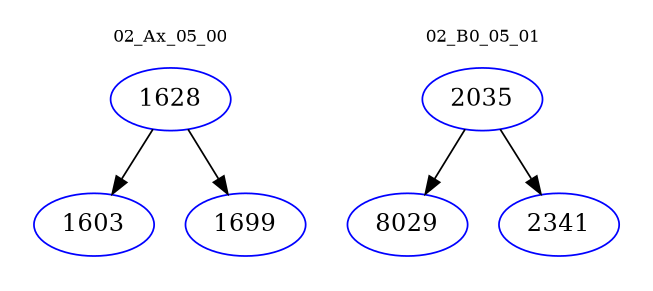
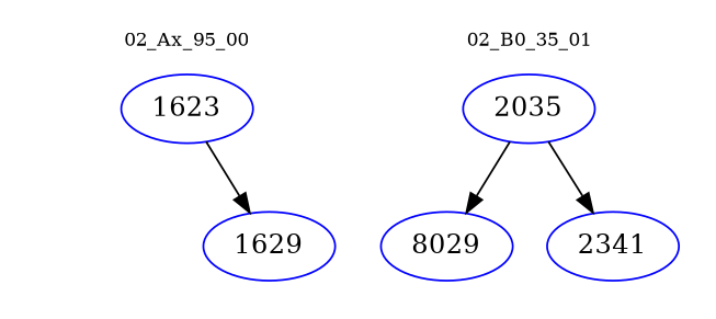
  digraph {
    node [color=blue]
    edge [color=black]
-   n1 [label=1628]
-   n2 [label=1603]
-   n3 [label=1699]
+   n1 [label=1623]
+   n3 [label=1629]
    n4 [label=2035]
    n5 [label=8029]
    n6 [label=2341]
    subgraph cluster_1 {
      color=white
      fontsize=10
-     label="02_Ax_05_00"
+     label="02_Ax_95_00"
      n1
-     n2
      n3
    }
    subgraph cluster_2 {
      color=white
      fontsize=10
-     label="02_B0_05_01"
+     label="02_B0_35_01"
      n4
      n5
      n6
    }
-   n1 -> n2
    n1 -> n3
    n4 -> n5
    n4 -> n6
  }
